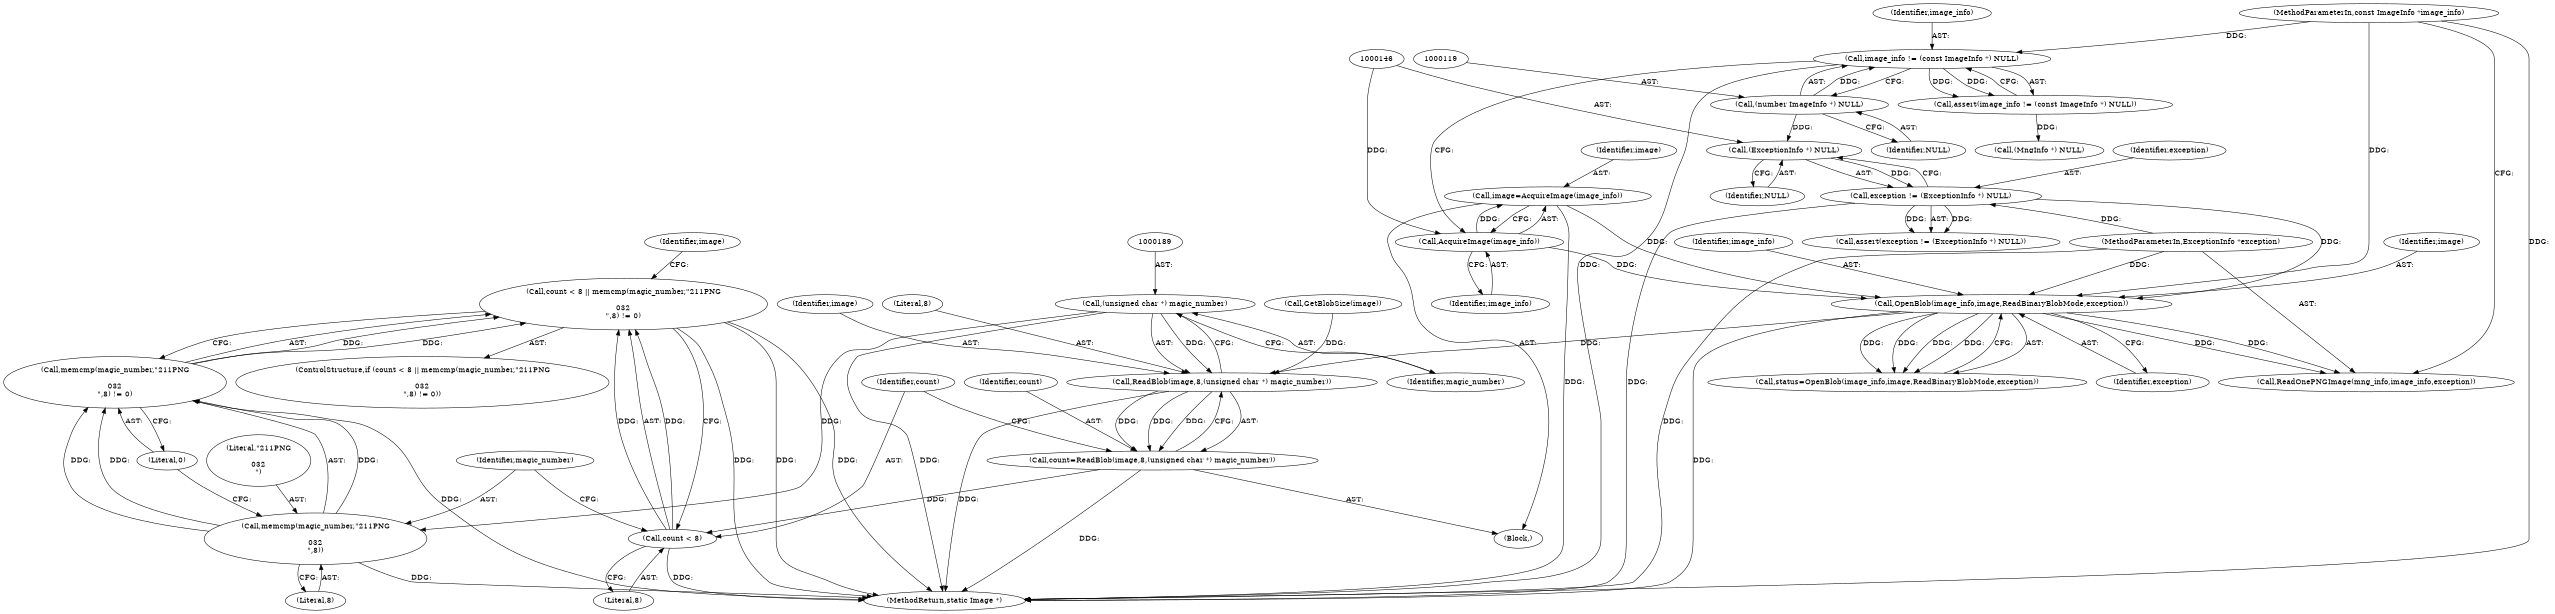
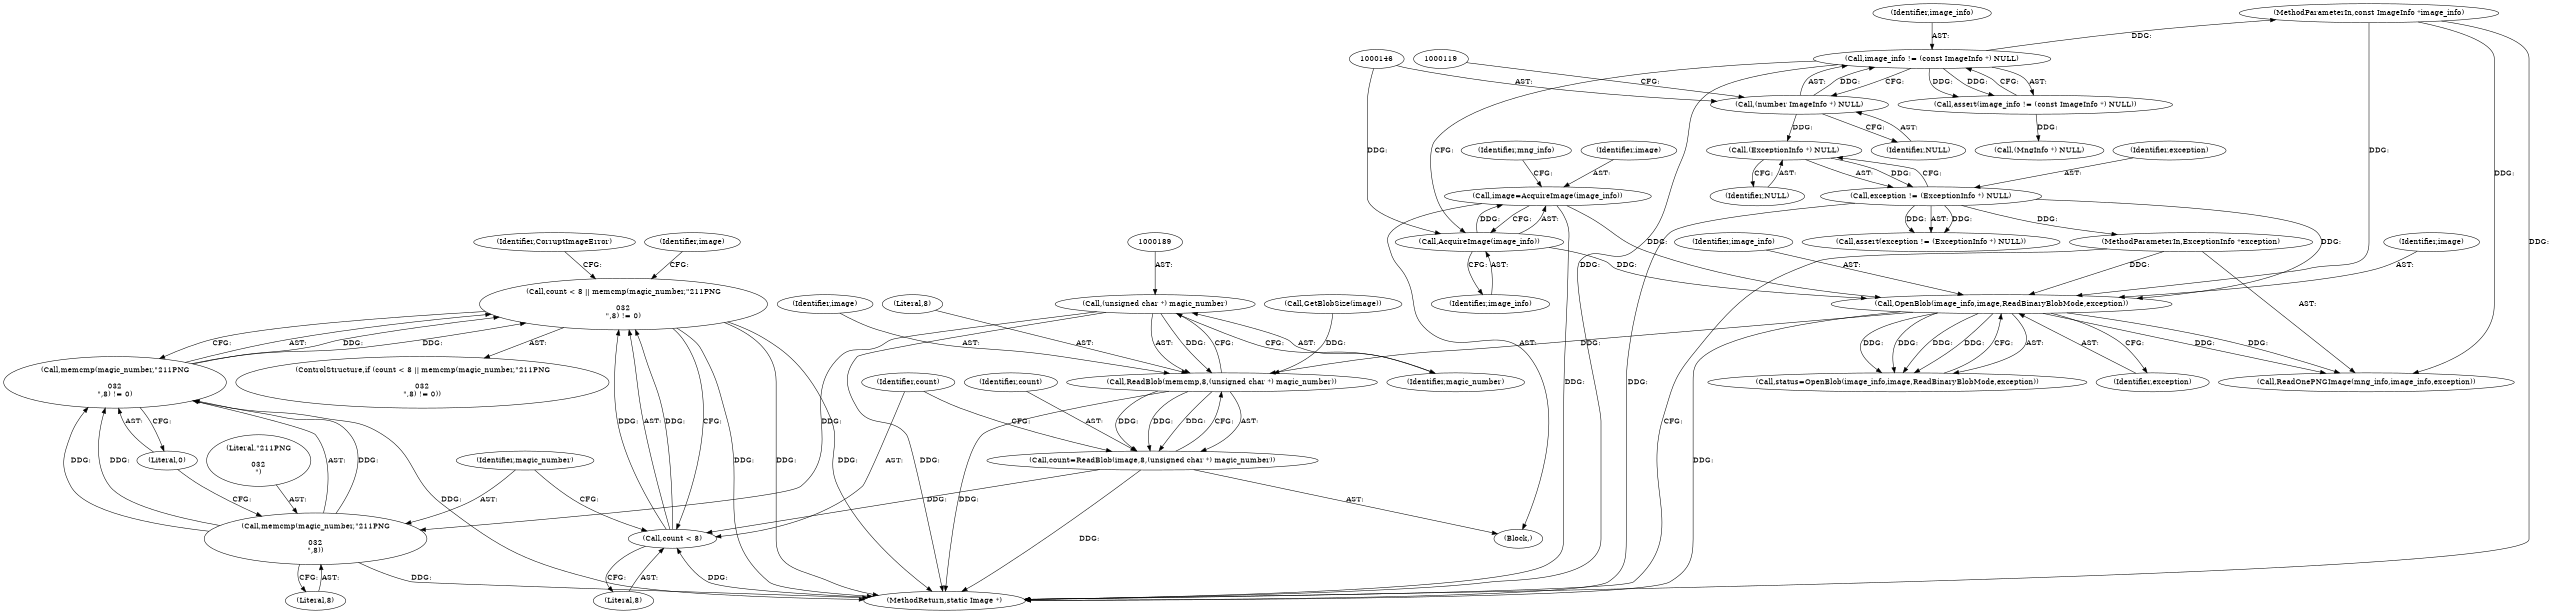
  digraph {
    n1 [label="(Call,count < 8 || memcmp(magic_number,\"\211PNG\r\n\032\n\",8) != 0)"]
    n2 [label="(Call,count < 8)"]
    n3 [label="(Call,memcmp(magic_number,\"\211PNG\r\n\032\n\",8) != 0)"]
    n4 [label="(ControlStructure,if (count < 8 || memcmp(magic_number,\"\211PNG\r\n\032\n\",8) != 0))"]
    n5 [label="(MethodReturn,static Image *)"]
    n6 [label="(Literal,8)"]
    n7 [label="(Literal,0)"]
    n8 [label="(Call,count=ReadBlob(image,8,(unsigned char *) magic_number))"]
-   n9 [label="(Call,ReadBlob(image,8,(unsigned char *) magic_number))"]
+   n9 [label="(Call,ReadBlob(memcmp,8,(unsigned char *) magic_number))"]
    n10 [label="(Block,)"]
    n11 [label="(Call,(unsigned char *) magic_number)"]
    n12 [label="(Call,memcmp(magic_number,\"\211PNG\r\n\032\n\",8))"]
    n13 [label="(Identifier,magic_number)"]
    n14 [label="(Call,GetBlobSize(image))"]
    n15 [label="(Call,OpenBlob(image_info,image,ReadBinaryBlobMode,exception))"]
    n16 [label="(Identifier,exception)"]
    n17 [label="(Call,ReadOnePNGImage(mng_info,image_info,exception))"]
    n18 [label="(Call,status=OpenBlob(image_info,image,ReadBinaryBlobMode,exception))"]
    n19 [label="(Call,AcquireImage(image_info))"]
    n20 [label="(Call,image=AcquireImage(image_info))"]
    n21 [label="(Identifier,image_info)"]
    n22 [label="(Call,image_info != (const ImageInfo *) NULL)"]
    n23 [label="(Call,(number ImageInfo *) NULL)"]
    n24 [label="(Call,assert(image_info != (const ImageInfo *) NULL))"]
    n25 [label="(Call,(ExceptionInfo *) NULL)"]
    n26 [label="(Identifier,NULL)"]
    n27 [label="(Call,(MngInfo *) NULL)"]
    n28 [label="(MethodParameterIn,const ImageInfo *image_info)"]
    n29 [label="(Call,exception != (ExceptionInfo *) NULL)"]
    n30 [label="(Identifier,NULL)"]
    n31 [label="(Call,assert(exception != (ExceptionInfo *) NULL))"]
    n32 [label="(MethodParameterIn,ExceptionInfo *exception)"]
    n33 [label="(Literal,8)"]
    n34 [label="(Identifier,magic_number)"]
    n35 [label="(Identifier,image)"]
    n36 [label="(Identifier,count)"]
    n37 [label="(Identifier,image_info)"]
+   n38 [label="(Identifier,mng_info)"]
    n39 [label="(Identifier,count)"]
    n40 [label="(Identifier,image)"]
+   n41 [label="(Identifier,CorruptImageError)"]
    n42 [label="(Literal,8)"]
    n43 [label="(Identifier,image)"]
    n44 [label="(Identifier,image_info)"]
    n45 [label="(Identifier,image)"]
    n46 [label="(Literal,\"\211PNG\r\n\032\n\")"]
    n47 [label="(Identifier,exception)"]
    1000119
    1000146
    1000189
    n1 -> n2 [label="CFG: "]
    n1 -> n3 [label="CFG: "]
    n1 -> n4 [label="AST: "]
    n1 -> n5 [label="DDG: "]
    n1 -> n5 [label="DDG: "]
    n1 -> n5 [label="DDG: "]
    n2 -> n1 [label="AST: "]
    n2 -> n1 [label="DDG: "]
    n2 -> n1 [label="DDG: "]
-   n2 -> n5 [label="DDG: "]
+   n5 -> n2 [label="DDG: "]
    n2 -> n6 [label="CFG: "]
    n3 -> n1 [label="AST: "]
    n3 -> n1 [label="DDG: "]
    n3 -> n1 [label="DDG: "]
    n3 -> n5 [label="DDG: "]
    n3 -> n7 [label="CFG: "]
    n6 -> n2 [label="AST: "]
    n7 -> n3 [label="AST: "]
    n7 -> n12 [label="CFG: "]
    n8 -> n2 [label="DDG: "]
    n8 -> n5 [label="DDG: "]
    n8 -> n9 [label="CFG: "]
    n8 -> n10 [label="AST: "]
    n9 -> n5 [label="DDG: "]
    n9 -> n8 [label="AST: "]
    n9 -> n8 [label="DDG: "]
    n9 -> n8 [label="DDG: "]
    n9 -> n8 [label="DDG: "]
    n9 -> n11 [label="CFG: "]
    n11 -> n5 [label="DDG: "]
    n11 -> n9 [label="AST: "]
    n11 -> n9 [label="DDG: "]
    n11 -> n12 [label="DDG: "]
    n11 -> n13 [label="CFG: "]
    n12 -> n3 [label="AST: "]
    n12 -> n3 [label="DDG: "]
    n12 -> n3 [label="DDG: "]
    n12 -> n3 [label="DDG: "]
    n12 -> n5 [label="DDG: "]
    n12 -> n33 [label="CFG: "]
    n13 -> n11 [label="AST: "]
    n14 -> n9 [label="DDG: "]
    n15 -> n5 [label="DDG: "]
    n15 -> n9 [label="DDG: "]
    n15 -> n16 [label="CFG: "]
    n15 -> n17 [label="DDG: "]
    n15 -> n17 [label="DDG: "]
    n15 -> n18 [label="AST: "]
    n15 -> n18 [label="DDG: "]
    n15 -> n18 [label="DDG: "]
    n15 -> n18 [label="DDG: "]
    n15 -> n18 [label="DDG: "]
    n16 -> n15 [label="AST: "]
    n18 -> n15 [label="CFG: "]
    n19 -> n15 [label="DDG: "]
    n19 -> n20 [label="AST: "]
    n19 -> n20 [label="DDG: "]
    n19 -> n21 [label="CFG: "]
    n20 -> n5 [label="DDG: "]
    n20 -> n10 [label="AST: "]
    n20 -> n15 [label="DDG: "]
    n20 -> n19 [label="CFG: "]
    n21 -> n19 [label="AST: "]
    n22 -> n5 [label="DDG: "]
    n22 -> n19 [label="CFG: "]
    n22 -> n23 [label="CFG: "]
    n22 -> n24 [label="AST: "]
    n22 -> n24 [label="DDG: "]
    n22 -> n24 [label="DDG: "]
    n23 -> n22 [label="AST: "]
    n23 -> n22 [label="DDG: "]
    n23 -> n25 [label="DDG: "]
    n23 -> n26 [label="CFG: "]
    n24 -> n22 [label="CFG: "]
    n24 -> n27 [label="DDG: "]
    n25 -> n29 [label="AST: "]
    n25 -> n29 [label="DDG: "]
    n25 -> n30 [label="CFG: "]
    n26 -> n23 [label="AST: "]
    n28 -> n5 [label="DDG: "]
    n28 -> n15 [label="DDG: "]
-   n28 -> n17 [label="CFG: "]
-   n28 -> n22 [label="DDG: "]
+   n28 -> n17 [label="DDG: "]
+   n22 -> n28 [label="DDG: "]
    n29 -> n5 [label="DDG: "]
    n29 -> n15 [label="DDG: "]
    n29 -> n25 [label="CFG: "]
    n29 -> n31 [label="AST: "]
    n29 -> n31 [label="DDG: "]
    n29 -> n31 [label="DDG: "]
    n30 -> n25 [label="AST: "]
-   n32 -> n5 [label="DDG: "]
+   n32 -> n5 [label="CFG: "]
    n32 -> n15 [label="DDG: "]
    n32 -> n17 [label="AST: "]
-   n32 -> n29 [label="DDG: "]
+   n29 -> n32 [label="DDG: "]
    n33 -> n12 [label="AST: "]
    n34 -> n2 [label="CFG: "]
    n34 -> n12 [label="AST: "]
    n35 -> n9 [label="AST: "]
    n36 -> n2 [label="AST: "]
    n36 -> n8 [label="CFG: "]
    n37 -> n22 [label="AST: "]
+   n38 -> n20 [label="CFG: "]
    n39 -> n8 [label="AST: "]
    n40 -> n20 [label="AST: "]
+   n41 -> n1 [label="CFG: "]
    n42 -> n9 [label="AST: "]
    n43 -> n15 [label="AST: "]
    n44 -> n15 [label="AST: "]
    n45 -> n1 [label="CFG: "]
    n46 -> n12 [label="AST: "]
    n47 -> n29 [label="AST: "]
-   1000119 -> n23 [label="AST: "]
+   1000119 -> n23 [label="CFG: "]
    1000146 -> n19 [label="DDG: "]
-   1000146 -> n25 [label="AST: "]
+   1000146 -> n23 [label="AST: "]
    1000189 -> n11 [label="AST: "]
  }
